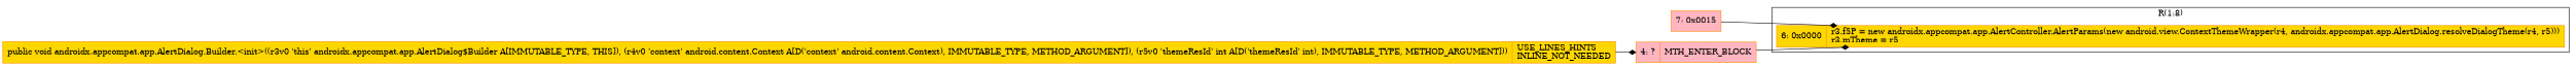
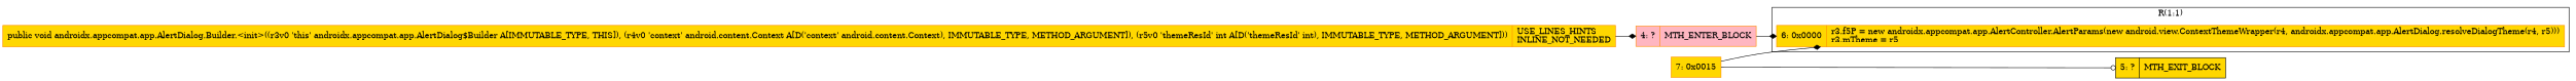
  digraph {
    rankdir=LR
    node [color=darkorange fillcolor=gold shape=record style=filled]
    edge [arrowhead=diamond]
    n1 [label="{6\:\ 0x0000|r3.f5P = new androidx.appcompat.app.AlertController.AlertParams(new android.view.ContextThemeWrapper(r4, androidx.appcompat.app.AlertDialog.resolveDialogTheme(r4, r5)))\lr3.mTheme = r5\l}"]
-   n2 [fillcolor=lightpink label="{7\:\ 0x0015}"]
+   n2 [label="{7\:\ 0x0015}"]
+   n3 [color=black label="{5\:\ ?|MTH_EXIT_BLOCK\l}"]
    n4 [fillcolor=lightpink label="{4\:\ ?|MTH_ENTER_BLOCK\l}"]
    n5 [label="{public void androidx.appcompat.app.AlertDialog.Builder.\<init\>((r3v0 'this' androidx.appcompat.app.AlertDialog$Builder A[IMMUTABLE_TYPE, THIS]), (r4v0 'context' android.content.Context A[D('context' android.content.Context), IMMUTABLE_TYPE, METHOD_ARGUMENT]), (r5v0 'themeResId' int A[D('themeResId' int), IMMUTABLE_TYPE, METHOD_ARGUMENT]))  | USE_LINES_HINTS\lINLINE_NOT_NEEDED\l}"]
    subgraph cluster_1 {
-     label="R(1:8)"
+     label="R(1:1)"
      n1
    }
    n2 -> n1
+   n2 -> n3 [arrowhead=odot]
    n4 -> n1
    n5 -> n4
  }
